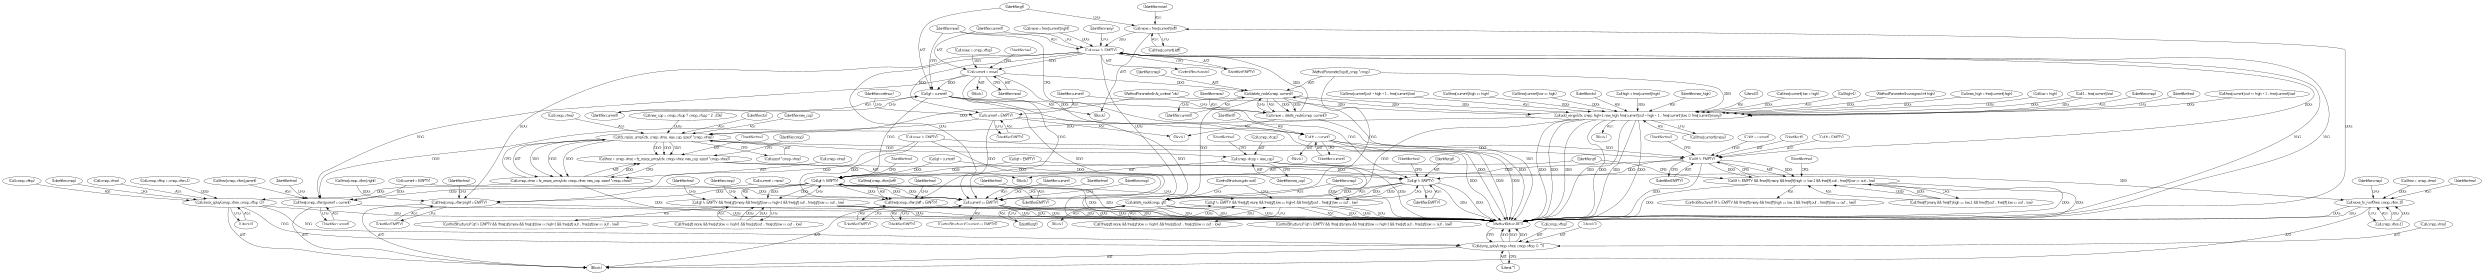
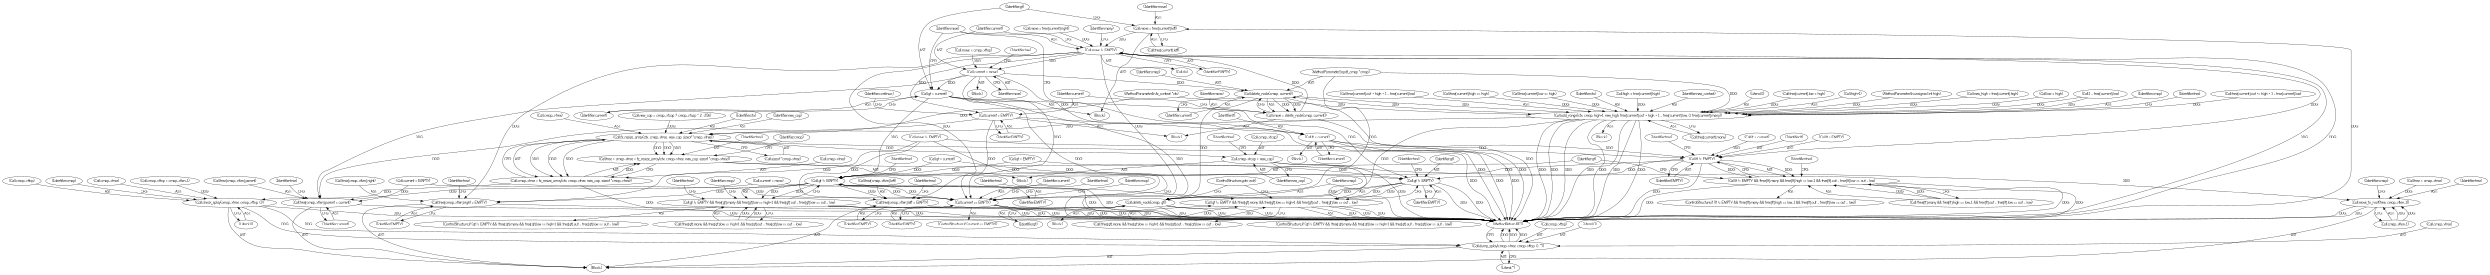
  digraph {
    fontname="Comic Neue"
    node [fontname="Comic Neue"]
    edge [fontname="Comic Neue"]
    n1 [label="(Call,move = tree[current].left)"]
    n2 [label="(Call,move != EMPTY)"]
    n3 [label="(Block,)"]
    n4 [label="(Call,tree[current].left)"]
    n5 [label="(MethodReturn,RET)"]
    n6 [label="(Call,current = move)"]
    n7 [label="(Call,tree[cmap->tlen].left = EMPTY)"]
    n8 [label="(Call,tree[cmap->tlen].right = EMPTY)"]
    n9 [label="(Call,current == EMPTY)"]
    n10 [label="(Call,lt != EMPTY)"]
    n11 [label="(Call,current = EMPTY)"]
-   n12 [label="(ControlStructure,do)"]
+   n12 [label="(Call,do)"]
    n13 [label="(Identifier,EMPTY)"]
    n14 [label="(Call,dump_splay(cmap->tree, cmap->ttop, 0, \"\"))"]
    n15 [label="(Call,delete_node(cmap, current))"]
    n16 [label="(Call,gt = current)"]
    n17 [label="(Call,lt = current)"]
    n18 [label="(Call,tree[cmap->tlen].parent = current)"]
    n19 [label="(Identifier,move)"]
    n20 [label="(Block,)"]
    n21 [label="(Block,)"]
    n22 [label="(Identifier,EMPTY)"]
    n23 [label="(Identifier,EMPTY)"]
    n24 [label="(ControlStructure,if (current == EMPTY))"]
    n25 [label="(Identifier,EMPTY)"]
    n26 [label="(Call,gt != EMPTY)"]
    n27 [label="(Call,gt != EMPTY)"]
    n28 [label="(Call,lt != EMPTY && !tree[lt].many && tree[lt].high == low-1 && tree[lt].out - tree[lt].low == out - low)"]
    n29 [label="(Identifier,EMPTY)"]
    n30 [label="(Block,)"]
    n31 [label="(Identifier,EMPTY)"]
    n32 [label="(Call,move = delete_node(cmap, current))"]
    n33 [label="(Call,add_range(ctx, cmap, high+1, new_high, tree[current].out + high + 1 - tree[current].low, 0, tree[current].many))"]
    n34 [label="(Call,delete_node(cmap, gt))"]
    n35 [label="(Identifier,current)"]
    n36 [label="(Identifier,current)"]
    n37 [label="(Identifier,current)"]
    n38 [label="(Block,)"]
    n39 [label="(Identifier,current)"]
    n40 [label="(Call,fz_resize_array(ctx, cmap->tree, new_cap, sizeof *cmap->tree))"]
    n41 [label="(Block,)"]
    n42 [label="(Call,tree[current].many)"]
    n43 [label="(Identifier,gt)"]
    n44 [label="(Block,)"]
    n45 [label="(Call,tree = cmap->tree = fz_resize_array(ctx, cmap->tree, new_cap, sizeof *cmap->tree))"]
    n46 [label="(Call,cmap->tree = fz_resize_array(ctx, cmap->tree, new_cap, sizeof *cmap->tree))"]
    n47 [label="(Call,cmap->tcap = new_cap)"]
    n48 [label="(Call,sizeof *cmap->tree)"]
    n49 [label="(Call,move_to_root(tree, cmap->tlen-1))"]
    n50 [label="(Block,)"]
    n51 [label="(Call,check_splay(cmap->tree, cmap->ttop, 0))"]
    n52 [label="(Identifier,new_cap)"]
    n53 [label="(Call,cmap->tlen-1)"]
    n54 [label="(Literal,0)"]
    n55 [label="(Literal,\"\")"]
    n56 [label="(Call,gt != EMPTY && !tree[gt].many && tree[gt].low == high+1 && tree[gt].out - tree[gt].low == out - low)"]
    n57 [label="(Identifier,EMPTY)"]
    n58 [label="(Call,gt != EMPTY && !tree[gt].many && tree[gt].low == high+1 && tree[gt].out - tree[gt].low == out - low)"]
    n59 [label="(Identifier,EMPTY)"]
    n60 [label="(Call,!tree[gt].many && tree[gt].low == high+1 && tree[gt].out - tree[gt].low == out - low)"]
    n61 [label="(ControlStructure,if (gt != EMPTY && !tree[gt].many && tree[gt].low == high+1 && tree[gt].out - tree[gt].low == out - low))"]
    n62 [label="(Call,!tree[gt].many && tree[gt].low == high+1 && tree[gt].out - tree[gt].low == out - low)"]
    n63 [label="(ControlStructure,if (gt != EMPTY && !tree[gt].many && tree[gt].low == high+1 && tree[gt].out - tree[gt].low == out - low))"]
    n64 [label="(ControlStructure,if (lt != EMPTY && !tree[lt].many && tree[lt].high == low-1 && tree[lt].out - tree[lt].low == out - low))"]
    n65 [label="(Call,!tree[lt].many && tree[lt].high == low-1 && tree[lt].out - tree[lt].low == out - low)"]
    n66 [label="(Literal,0)"]
    n67 [label="(Call,tree[cmap->tlen].left)"]
    n68 [label="(Call,cmap->ttop)"]
    n69 [label="(Call,tree = cmap->tree)"]
    n70 [label="(Identifier,current)"]
    n71 [label="(Call,lt = EMPTY)"]
    n72 [label="(Identifier,tree)"]
    n73 [label="(Call,new_cap = cmap->tcap ? cmap->tcap * 2 : 256)"]
    n74 [label="(Identifier,tree)"]
    n75 [label="(Identifier,gt)"]
    n76 [label="(Call,tree[current].low > high)"]
    n77 [label="(MethodParameterIn,fz_context *ctx)"]
    n78 [label="(Identifier,tree)"]
    n79 [label="(Call,cmap->tree)"]
    n80 [label="(Call,gt = EMPTY)"]
    n81 [label="(Call,high+1)"]
    n82 [label="(Call,gt = current)"]
    n83 [label="(Call,current = move)"]
    n84 [label="(Identifier,tree)"]
    n85 [label="(Identifier,low)"]
    n86 [label="(Call,cmap->ttop)"]
    n87 [label="(Identifier,tree)"]
    n88 [label="(Call,tree[cmap->tlen].parent)"]
    n89 [label="(MethodParameterIn,unsigned int high)"]
    n90 [label="(Identifier,cmap)"]
    n91 [label="(Identifier,current)"]
    n92 [label="(Call,move = tree[current].right)"]
    n93 [label="(Call,new_high = tree[current].high)"]
    n94 [label="(Identifier,cmap)"]
    n95 [label="(Call,low > high)"]
    n96 [label="(Identifier,tree)"]
    n97 [label="(ControlStructure,goto exit;)"]
    n98 [label="(Call,1 - tree[current].low)"]
    n99 [label="(Identifier,tree)"]
    n100 [label="(Identifier,cmap)"]
    n101 [label="(Identifier,cmap)"]
    n102 [label="(Identifier,tree)"]
    n103 [label="(Identifier,tree)"]
    n104 [label="(Call,tree[current].out += high + 1 - tree[current].low)"]
    n105 [label="(Identifier,ctx)"]
    n106 [label="(MethodParameterIn,pdf_cmap *cmap)"]
    n107 [label="(Call,tree[current].out + high + 1 - tree[current].low)"]
    n108 [label="(Identifier,new_cap)"]
    n109 [label="(Identifier,tree)"]
    n110 [label="(Identifier,tree)"]
    n111 [label="(Literal,0)"]
    n112 [label="(Call,cmap->tcap)"]
    n113 [label="(Identifier,move)"]
    n114 [label="(Identifier,cmap)"]
    n115 [label="(Identifier,cmap)"]
    n116 [label="(Call,cmap->tree)"]
    n117 [label="(Identifier,tree)"]
    n118 [label="(Call,cmap->tree)"]
    n119 [label="(Identifier,gt)"]
    n120 [label="(Identifier,current)"]
    n121 [label="(Call,cmap->ttop = cmap->tlen-1)"]
    n122 [label="(Identifier,lt)"]
    n123 [label="(Call,tree[current].high <= high)"]
    n124 [label="(Identifier,move)"]
    n125 [label="(Call,move = cmap->ttop)"]
    n126 [label="(Call,cmap->tree)"]
    n127 [label="(Identifier,cmap)"]
    n128 [label="(Call,move != EMPTY)"]
    n129 [label="(Identifier,move)"]
    n130 [label="(Call,tree[current].low <= high)"]
    n131 [label="(Call,current = EMPTY)"]
    n132 [label="(Identifier,many)"]
    n133 [label="(Call,lt = current)"]
    n134 [label="(Identifier,gt)"]
    n135 [label="(Identifier,lt)"]
    n136 [label="(Identifier,tree)"]
    n137 [label="(Call,tree[cmap->tlen].right)"]
    n138 [label="(Identifier,ctx)"]
    n139 [label="(Identifier,continue;)"]
    n140 [label="(Identifier,cmap)"]
    n141 [label="(Call,high < tree[current].high)"]
    n142 [label="(Identifier,tree)"]
-   n143 [label="(Identifier,new_high)"]
+   n143 [label="(Identifier,new_context)"]
    n1 -> n2 [label="DDG: "]
    n1 -> n3 [label="AST: "]
    n1 -> n4 [label="CFG: "]
    n2 -> n5 [label="DDG: "]
    n2 -> n5 [label="DDG: "]
    n2 -> n6 [label="DDG: "]
    n2 -> n7 [label="DDG: "]
    n2 -> n8 [label="DDG: "]
    n2 -> n9 [label="DDG: "]
    n2 -> n10 [label="DDG: "]
    n2 -> n11 [label="DDG: "]
    n2 -> n12 [label="AST: "]
    n2 -> n13 [label="CFG: "]
    n4 -> n1 [label="AST: "]
    n5 -> n1 [label="DDG: "]
    n5 -> n14 [label="CFG: "]
    n6 -> n9 [label="DDG: "]
    n6 -> n15 [label="DDG: "]
    n6 -> n16 [label="DDG: "]
    n6 -> n17 [label="DDG: "]
    n6 -> n18 [label="DDG: "]
    n6 -> n19 [label="CFG: "]
    n6 -> n20 [label="AST: "]
    n7 -> n5 [label="DDG: "]
    n7 -> n21 [label="AST: "]
    n7 -> n22 [label="CFG: "]
    n8 -> n5 [label="DDG: "]
    n8 -> n21 [label="AST: "]
    n8 -> n23 [label="CFG: "]
    n9 -> n5 [label="DDG: "]
    n9 -> n5 [label="DDG: "]
    n9 -> n5 [label="DDG: "]
    n9 -> n24 [label="AST: "]
    n9 -> n25 [label="CFG: "]
    n10 -> n5 [label="DDG: "]
    n10 -> n26 [label="DDG: "]
    n10 -> n27 [label="DDG: "]
    n10 -> n28 [label="AST: "]
    n10 -> n28 [label="DDG: "]
    n10 -> n28 [label="DDG: "]
    n10 -> n29 [label="CFG: "]
    n11 -> n5 [label="DDG: "]
    n11 -> n9 [label="DDG: "]
    n11 -> n18 [label="DDG: "]
    n11 -> n30 [label="AST: "]
    n11 -> n31 [label="CFG: "]
    n13 -> n2 [label="AST: "]
    n14 -> n5 [label="DDG: "]
    n14 -> n5 [label="DDG: "]
    n14 -> n5 [label="DDG: "]
    n14 -> n21 [label="AST: "]
    n14 -> n55 [label="CFG: "]
    n15 -> n5 [label="DDG: "]
    n15 -> n32 [label="AST: "]
    n15 -> n32 [label="DDG: "]
    n15 -> n32 [label="DDG: "]
    n15 -> n33 [label="DDG: "]
    n15 -> n34 [label="DDG: "]
    n15 -> n35 [label="CFG: "]
    n16 -> n3 [label="AST: "]
    n16 -> n5 [label="DDG: "]
    n16 -> n5 [label="DDG: "]
    n16 -> n26 [label="DDG: "]
    n16 -> n27 [label="DDG: "]
    n16 -> n36 [label="CFG: "]
    n17 -> n5 [label="DDG: "]
    n17 -> n5 [label="DDG: "]
    n17 -> n10 [label="DDG: "]
    n17 -> n37 [label="CFG: "]
    n17 -> n38 [label="AST: "]
    n18 -> n5 [label="DDG: "]
    n18 -> n21 [label="AST: "]
    n18 -> n39 [label="CFG: "]
    n19 -> n6 [label="AST: "]
    n22 -> n7 [label="AST: "]
    n23 -> n8 [label="AST: "]
    n25 -> n9 [label="AST: "]
    n26 -> n5 [label="DDG: "]
    n26 -> n5 [label="DDG: "]
    n26 -> n34 [label="DDG: "]
    n26 -> n56 [label="AST: "]
    n26 -> n56 [label="DDG: "]
    n26 -> n56 [label="DDG: "]
    n26 -> n57 [label="CFG: "]
    n27 -> n5 [label="DDG: "]
    n27 -> n5 [label="DDG: "]
    n27 -> n7 [label="DDG: "]
    n27 -> n8 [label="DDG: "]
    n27 -> n9 [label="DDG: "]
    n27 -> n58 [label="AST: "]
    n27 -> n58 [label="DDG: "]
    n27 -> n58 [label="DDG: "]
    n27 -> n59 [label="CFG: "]
    n28 -> n5 [label="DDG: "]
    n28 -> n5 [label="DDG: "]
    n28 -> n5 [label="DDG: "]
    n28 -> n10 [label="CFG: "]
    n28 -> n64 [label="AST: "]
    n28 -> n65 [label="CFG: "]
    n29 -> n10 [label="AST: "]
    n31 -> n11 [label="AST: "]
    n32 -> n2 [label="DDG: "]
    n32 -> n5 [label="DDG: "]
    n32 -> n15 [label="CFG: "]
    n32 -> n30 [label="AST: "]
    n33 -> n5 [label="DDG: "]
    n33 -> n5 [label="DDG: "]
    n33 -> n5 [label="DDG: "]
    n33 -> n5 [label="DDG: "]
    n33 -> n5 [label="DDG: "]
    n33 -> n5 [label="DDG: "]
    n33 -> n5 [label="DDG: "]
    n33 -> n15 [label="DDG: "]
    n33 -> n34 [label="DDG: "]
    n33 -> n40 [label="DDG: "]
    n33 -> n41 [label="AST: "]
    n33 -> n42 [label="CFG: "]
    n34 -> n5 [label="DDG: "]
    n34 -> n5 [label="DDG: "]
    n34 -> n5 [label="DDG: "]
    n34 -> n43 [label="CFG: "]
    n34 -> n44 [label="AST: "]
    n35 -> n15 [label="AST: "]
    n36 -> n16 [label="AST: "]
    n37 -> n17 [label="AST: "]
    n39 -> n18 [label="AST: "]
    n40 -> n5 [label="DDG: "]
    n40 -> n45 [label="DDG: "]
    n40 -> n45 [label="DDG: "]
    n40 -> n45 [label="DDG: "]
    n40 -> n46 [label="AST: "]
    n40 -> n46 [label="DDG: "]
    n40 -> n46 [label="DDG: "]
    n40 -> n46 [label="DDG: "]
    n40 -> n47 [label="DDG: "]
    n40 -> n48 [label="CFG: "]
    n42 -> n33 [label="AST: "]
    n43 -> n34 [label="AST: "]
    n45 -> n46 [label="CFG: "]
    n45 -> n49 [label="DDG: "]
    n45 -> n50 [label="AST: "]
    n46 -> n5 [label="DDG: "]
    n46 -> n40 [label="CFG: "]
    n46 -> n45 [label="AST: "]
    n46 -> n45 [label="DDG: "]
    n46 -> n51 [label="DDG: "]
    n47 -> n5 [label="DDG: "]
    n47 -> n5 [label="DDG: "]
    n47 -> n50 [label="AST: "]
    n47 -> n52 [label="CFG: "]
    n48 -> n40 [label="AST: "]
    n49 -> n5 [label="DDG: "]
    n49 -> n5 [label="DDG: "]
    n49 -> n21 [label="AST: "]
    n49 -> n53 [label="CFG: "]
    n51 -> n5 [label="DDG: "]
    n51 -> n14 [label="DDG: "]
    n51 -> n14 [label="DDG: "]
    n51 -> n21 [label="AST: "]
    n51 -> n54 [label="CFG: "]
    n52 -> n47 [label="AST: "]
    n53 -> n49 [label="AST: "]
    n53 -> n49 [label="DDG: "]
    n53 -> n49 [label="DDG: "]
    n54 -> n51 [label="AST: "]
    n55 -> n14 [label="AST: "]
    n56 -> n5 [label="DDG: "]
    n56 -> n5 [label="DDG: "]
    n56 -> n5 [label="DDG: "]
    n56 -> n26 [label="CFG: "]
    n56 -> n60 [label="CFG: "]
    n56 -> n61 [label="AST: "]
    n57 -> n26 [label="AST: "]
    n58 -> n5 [label="DDG: "]
    n58 -> n5 [label="DDG: "]
    n58 -> n5 [label="DDG: "]
    n58 -> n27 [label="CFG: "]
    n58 -> n62 [label="CFG: "]
    n58 -> n63 [label="AST: "]
    n59 -> n27 [label="AST: "]
    n60 -> n56 [label="AST: "]
    n60 -> n56 [label="DDG: "]
    n60 -> n56 [label="DDG: "]
    n62 -> n58 [label="AST: "]
    n62 -> n58 [label="DDG: "]
    n62 -> n58 [label="DDG: "]
    n65 -> n28 [label="AST: "]
    n65 -> n28 [label="DDG: "]
    n65 -> n28 [label="DDG: "]
    n66 -> n33 [label="AST: "]
    n67 -> n7 [label="AST: "]
    n68 -> n14 [label="AST: "]
    n69 -> n49 [label="DDG: "]
    n70 -> n9 [label="AST: "]
    n71 -> n10 [label="AST: "]
    n72 -> n45 [label="AST: "]
    n73 -> n40 [label="DDG: "]
    n74 -> n47 [label="CFG: "]
    n75 -> n26 [label="AST: "]
    n76 -> n33 [label="DDG: "]
    n77 -> n33 [label="DDG: "]
    n77 -> n40 [label="DDG: "]
    n78 -> n7 [label="CFG: "]
    n79 -> n46 [label="AST: "]
    n80 -> n26 [label="DDG: "]
    n80 -> n27 [label="DDG: "]
    n81 -> n33 [label="AST: "]
    n82 -> n26 [label="DDG: "]
    n82 -> n27 [label="DDG: "]
    n83 -> n9 [label="DDG: "]
    n83 -> n18 [label="DDG: "]
    n84 -> n9 [label="CFG: "]
    n85 -> n6 [label="CFG: "]
    n86 -> n51 [label="AST: "]
    n87 -> n28 [label="CFG: "]
    n88 -> n18 [label="AST: "]
    n89 -> n33 [label="DDG: "]
    n90 -> n58 [label="CFG: "]
    n91 -> n11 [label="AST: "]
    n91 -> n32 [label="CFG: "]
    n92 -> n2 [label="DDG: "]
    n93 -> n33 [label="DDG: "]
    n94 -> n51 [label="CFG: "]
    n95 -> n33 [label="DDG: "]
    n96 -> n58 [label="CFG: "]
    n97 -> n34 [label="CFG: "]
    n97 -> n56 [label="CFG: "]
    n98 -> n33 [label="DDG: "]
    n98 -> n33 [label="DDG: "]
    n99 -> n49 [label="AST: "]
    n100 -> n33 [label="AST: "]
    n101 -> n9 [label="CFG: "]
    n102 -> n26 [label="CFG: "]
    n103 -> n33 [label="CFG: "]
    n104 -> n33 [label="DDG: "]
    n105 -> n40 [label="AST: "]
    n106 -> n15 [label="AST: "]
    n106 -> n33 [label="DDG: "]
    n106 -> n34 [label="DDG: "]
    n107 -> n33 [label="AST: "]
    n108 -> n40 [label="AST: "]
    n109 -> n18 [label="CFG: "]
    n110 -> n10 [label="CFG: "]
    n111 -> n14 [label="AST: "]
    n112 -> n47 [label="AST: "]
    n113 -> n2 [label="AST: "]
    n113 -> n16 [label="CFG: "]
    n113 -> n17 [label="CFG: "]
    n114 -> n45 [label="CFG: "]
    n115 -> n49 [label="CFG: "]
    n116 -> n40 [label="AST: "]
    n117 -> n27 [label="CFG: "]
    n118 -> n14 [label="AST: "]
    n119 -> n1 [label="CFG: "]
    n119 -> n16 [label="AST: "]
    n120 -> n2 [label="CFG: "]
    n120 -> n6 [label="AST: "]
    n121 -> n51 [label="DDG: "]
    n122 -> n17 [label="AST: "]
    n123 -> n33 [label="DDG: "]
    n124 -> n32 [label="AST: "]
    n125 -> n6 [label="DDG: "]
    n126 -> n51 [label="AST: "]
    n127 -> n34 [label="AST: "]
    n128 -> n7 [label="DDG: "]
    n128 -> n8 [label="DDG: "]
    n128 -> n9 [label="DDG: "]
    n128 -> n10 [label="DDG: "]
    n129 -> n1 [label="AST: "]
    n130 -> n33 [label="DDG: "]
    n131 -> n9 [label="DDG: "]
    n131 -> n18 [label="DDG: "]
    n132 -> n2 [label="CFG: "]
    n133 -> n10 [label="DDG: "]
    n134 -> n27 [label="AST: "]
    n134 -> n28 [label="CFG: "]
    n135 -> n10 [label="AST: "]
    n136 -> n56 [label="CFG: "]
-   n137 -> n8 [label="DDG: "]
+   n137 -> n8 [label="AST: "]
    n138 -> n33 [label="AST: "]
    n139 -> n11 [label="CFG: "]
    n140 -> n15 [label="AST: "]
    n141 -> n33 [label="DDG: "]
    n142 -> n8 [label="CFG: "]
    n143 -> n33 [label="AST: "]
  }
